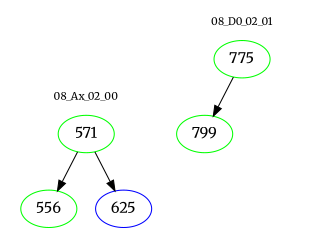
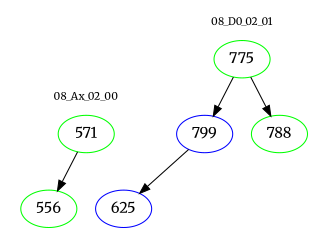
  digraph {
    fontname=Merriweather
    node [color=green fontname=Merriweather]
    edge [color=black fontname=Merriweather]
    n1 [label=571]
    n2 [label=556]
    n3 [color=blue label=625]
    n4 [label=775]
-   n5 [label=799]
+   n5 [color=blue label=799]
+   n6 [label=788]
    subgraph cluster_1 {
      color=white
      fontsize=10
      label="08_Ax_02_00"
      n1
      n2
      n3
    }
    subgraph cluster_2 {
      color=white
      fontsize=10
      label="08_D0_02_01"
      n4
      n5
+     n6
    }
    n1 -> n2
-   n1 -> n3
+   n5 -> n3
    n4 -> n5
+   n4 -> n6
  }
